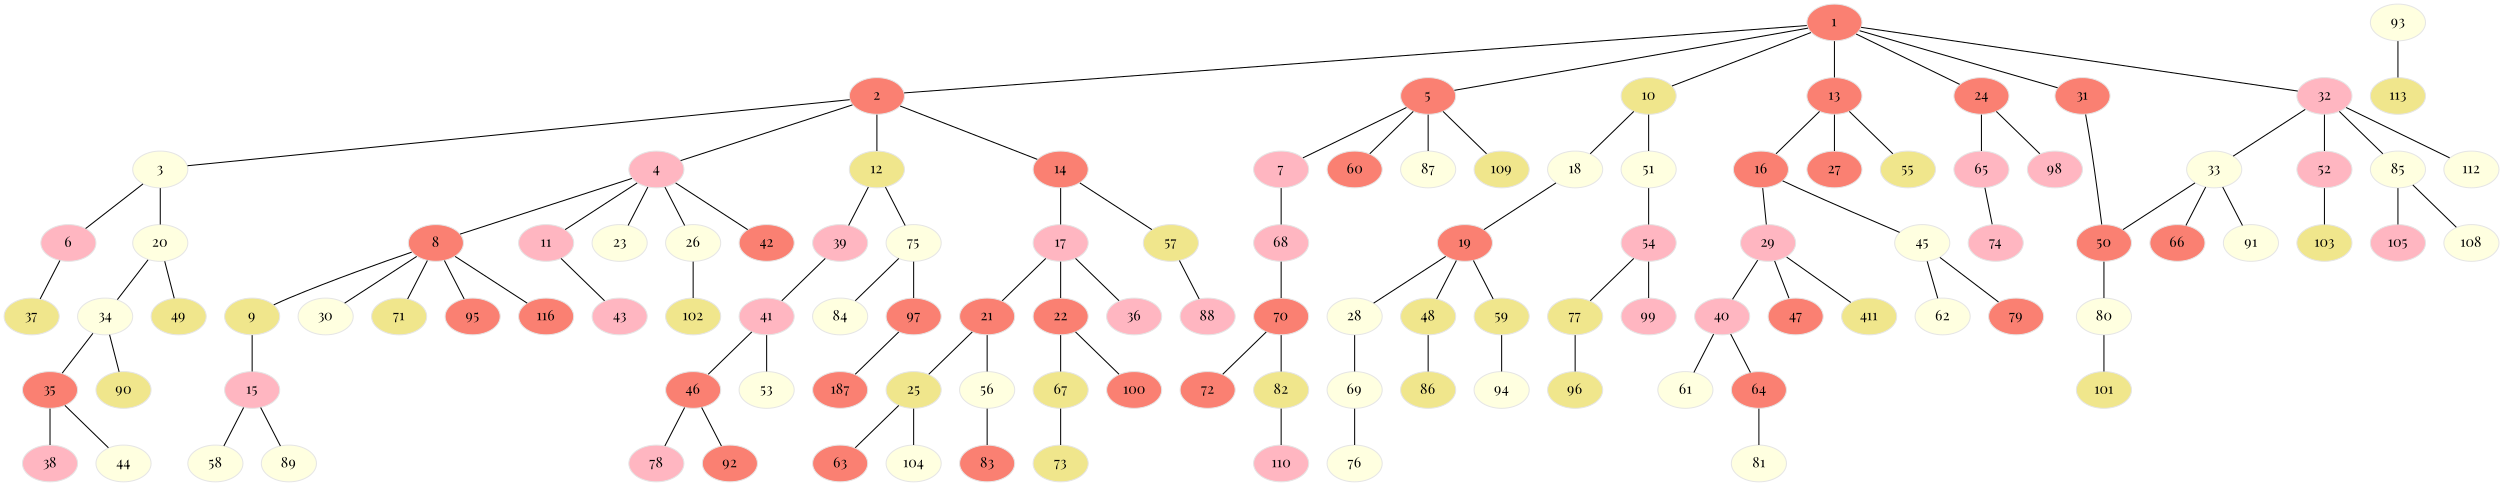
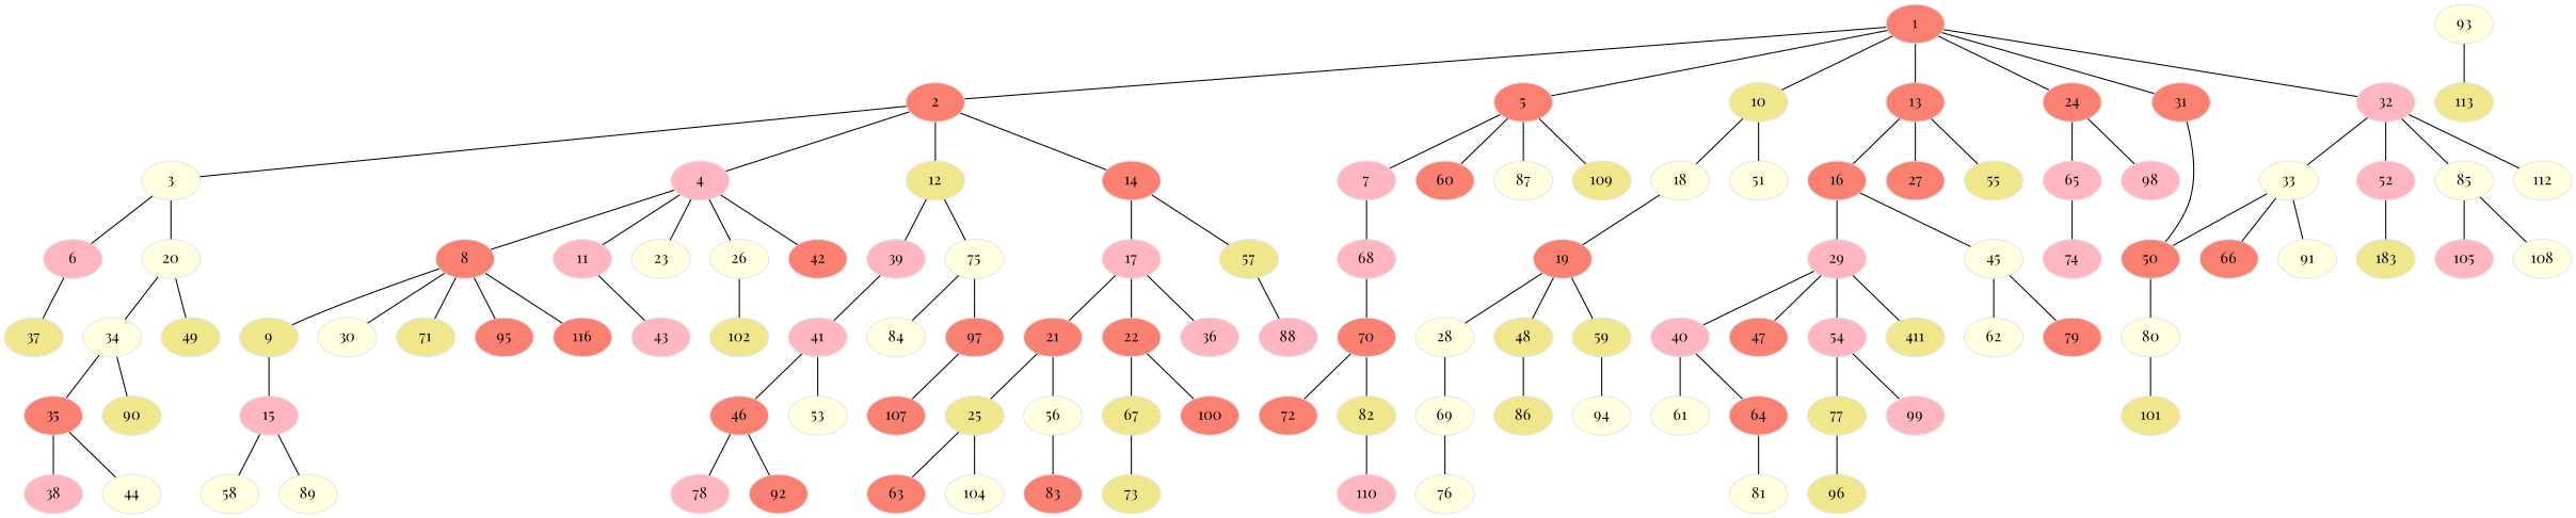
  graph {
    fontname="Playfair Display"
    node [color=gray90 fillcolor=salmon fontname="Playfair Display" style=filled]
    edge [fontname="Playfair Display"]
    1
    2
    5
    10 [fillcolor=khaki]
    13
    24
    31
    32 [fillcolor=lightpink]
    3 [fillcolor=lightyellow]
    4 [fillcolor=lightpink]
    12 [fillcolor=khaki]
    14
    7 [fillcolor=lightpink]
    60
    87 [fillcolor=lightyellow]
    109 [fillcolor=khaki]
    18 [fillcolor=lightyellow]
    51 [fillcolor=lightyellow]
    16
    27
    55 [fillcolor=khaki]
    65 [fillcolor=lightpink]
    98 [fillcolor=lightpink]
    50
    33 [fillcolor=lightyellow]
    52 [fillcolor=lightpink]
    85 [fillcolor=lightyellow]
    112 [fillcolor=lightyellow]
    6 [fillcolor=lightpink]
    20 [fillcolor=lightyellow]
    8
    11 [fillcolor=lightpink]
    23 [fillcolor=lightyellow]
    26 [fillcolor=lightyellow]
    42
    39 [fillcolor=lightpink]
    75 [fillcolor=lightyellow]
    17 [fillcolor=lightpink]
    57 [fillcolor=khaki]
    37 [fillcolor=khaki]
    34 [fillcolor=lightyellow]
    49 [fillcolor=khaki]
    9 [fillcolor=khaki]
    30 [fillcolor=lightyellow]
    71 [fillcolor=khaki]
    95
    n47 [label=116]
    43 [fillcolor=lightpink]
    102 [fillcolor=khaki]
    68 [fillcolor=lightpink]
    70
    15 [fillcolor=lightpink]
    58 [fillcolor=lightyellow]
    89 [fillcolor=lightyellow]
    19
    41 [fillcolor=lightpink]
    84 [fillcolor=lightyellow]
    97
    29 [fillcolor=lightpink]
    45 [fillcolor=lightyellow]
    21
    22
    36 [fillcolor=lightpink]
    88 [fillcolor=lightpink]
    40 [fillcolor=lightpink]
    47
    54 [fillcolor=lightpink]
    n68 [fillcolor=khaki label=411]
    62 [fillcolor=lightyellow]
    79
    25 [fillcolor=khaki]
    56 [fillcolor=lightyellow]
    67 [fillcolor=khaki]
    100
    28 [fillcolor=lightyellow]
    48 [fillcolor=khaki]
    59 [fillcolor=khaki]
    69 [fillcolor=lightyellow]
    86 [fillcolor=khaki]
    94 [fillcolor=lightyellow]
    35
    90 [fillcolor=khaki]
    63
    104 [fillcolor=lightyellow]
    83
    73 [fillcolor=khaki]
    74 [fillcolor=lightpink]
    76 [fillcolor=lightyellow]
    61 [fillcolor=lightyellow]
    64
    77 [fillcolor=khaki]
    99 [fillcolor=lightpink]
    113 [fillcolor=khaki]
    93 [fillcolor=lightyellow]
    66
    91 [fillcolor=lightyellow]
-   103 [fillcolor=khaki]
+   103 [fillcolor=khaki label=183]
    105 [fillcolor=lightpink]
    108 [fillcolor=lightyellow]
    80 [fillcolor=lightyellow]
    38 [fillcolor=lightpink]
    44 [fillcolor=lightyellow]
    46
    53 [fillcolor=lightyellow]
    81 [fillcolor=lightyellow]
    78 [fillcolor=lightpink]
    92
    101 [fillcolor=khaki]
    96 [fillcolor=khaki]
    72
    82 [fillcolor=khaki]
    110 [fillcolor=lightpink]
-   107 [label=187]
+   107
    1 -- 2
    1 -- 5
    1 -- 10
    1 -- 13
    1 -- 24
    1 -- 31
    1 -- 32
    2 -- 3
    2 -- 4
    2 -- 12
    2 -- 14
    5 -- 7
    5 -- 60
    5 -- 87
    5 -- 109
    10 -- 18
    10 -- 51
    13 -- 16
    13 -- 27
    13 -- 55
    24 -- 65
    24 -- 98
    31 -- 50
    32 -- 33
    32 -- 52
    32 -- 85
    32 -- 112
    3 -- 6
    3 -- 20
    4 -- 8
    4 -- 11
    4 -- 23
    4 -- 26
    4 -- 42
    12 -- 39
    12 -- 75
    14 -- 17
    14 -- 57
    7 -- 68
    18 -- 19
    16 -- 29
    16 -- 45
    65 -- 74
    50 -- 80
    33 -- 50
    33 -- 66
    33 -- 91
    52 -- 103
    85 -- 105
    85 -- 108
    6 -- 37
    20 -- 34
    20 -- 49
    8 -- 9
    8 -- 30
    8 -- 71
    8 -- 95
    8 -- n47
    11 -- 43
    26 -- 102
    39 -- 41
    75 -- 84
    75 -- 97
    17 -- 21
    17 -- 22
    17 -- 36
    57 -- 88
    34 -- 35
    34 -- 90
    9 -- 15
    68 -- 70
    70 -- 72
    70 -- 82
    15 -- 58
    15 -- 89
    19 -- 28
    19 -- 48
    19 -- 59
    41 -- 46
    41 -- 53
    97 -- 107
    29 -- 40
    29 -- 47
-   51 -- 54
+   29 -- 54
    29 -- n68
    45 -- 62
    45 -- 79
    21 -- 25
    21 -- 56
    22 -- 67
    22 -- 100
    40 -- 61
    40 -- 64
    54 -- 77
    54 -- 99
    25 -- 63
    25 -- 104
    56 -- 83
    67 -- 73
    28 -- 69
    48 -- 86
    59 -- 94
    69 -- 76
    35 -- 38
    35 -- 44
    64 -- 81
    77 -- 96
    93 -- 113
    80 -- 101
    46 -- 78
    46 -- 92
    82 -- 110
  }
